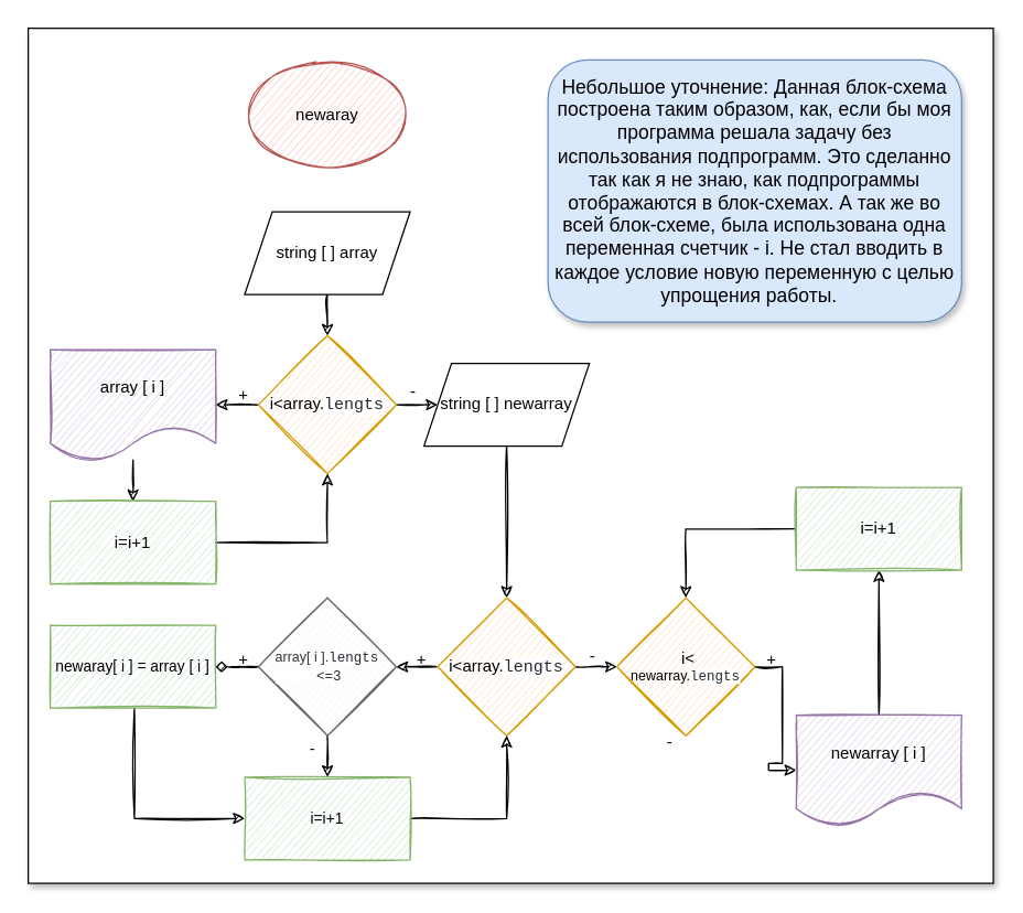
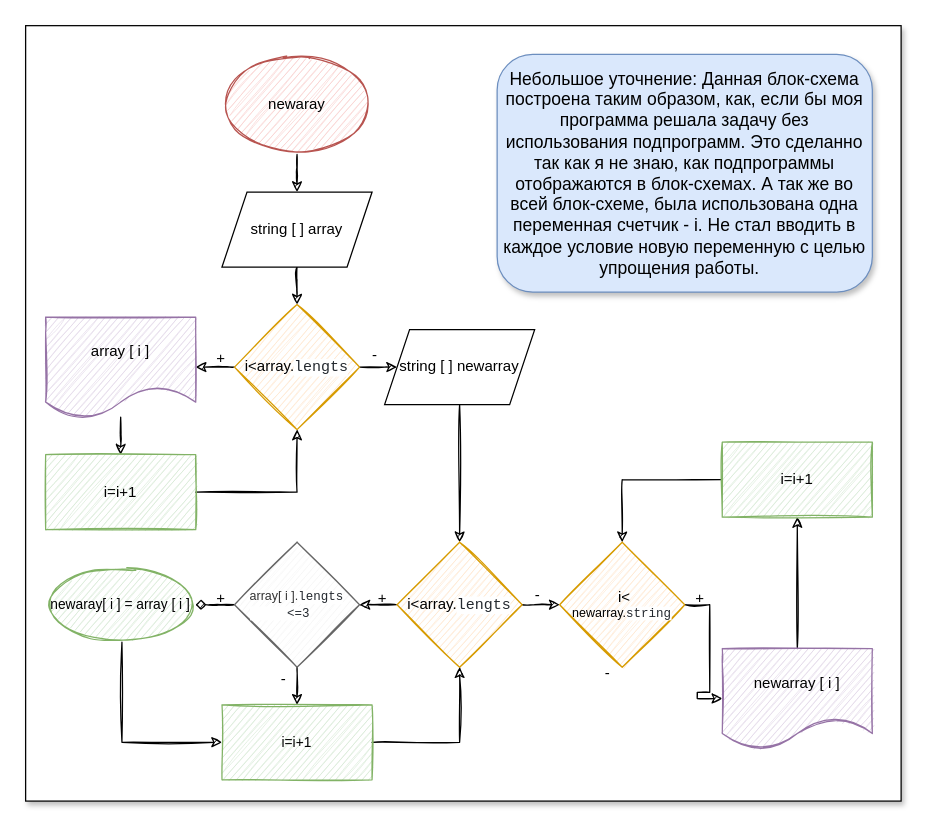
  <mxCell id="0" />
  <mxCell id="1" parent="0" />
  <mxCell id="2" value="" style="rounded=0;whiteSpace=wrap;html=1;shadow=1;glass=0;sketch=0;fontSize=14;" vertex="1" parent="1"><mxGeometry x="20" y="20" width="700" height="620" as="geometry" /></mxCell>
+ <mxCell id="3" style="edgeStyle=orthogonalEdgeStyle;rounded=0;orthogonalLoop=1;jettySize=auto;html=1;entryX=0.5;entryY=0;entryDx=0;entryDy=0;sketch=1;" edge="1" parent="1" source="4" target="6"><mxGeometry relative="1" as="geometry" /></mxCell>
  <mxCell id="4" value="newaray" style="ellipse;whiteSpace=wrap;html=1;fillColor=#f8cecc;strokeColor=#b85450;sketch=1;" vertex="1" parent="1"><mxGeometry x="177" y="43" width="120" height="80" as="geometry" /></mxCell>
  <mxCell id="5" value="" style="edgeStyle=orthogonalEdgeStyle;rounded=0;orthogonalLoop=1;jettySize=auto;html=1;sketch=1;" edge="1" parent="1" source="6" target="9"><mxGeometry relative="1" as="geometry" /></mxCell>
  <mxCell id="6" value="string [ ] array" style="shape=parallelogram;perimeter=parallelogramPerimeter;whiteSpace=wrap;html=1;fixedSize=1;rounded=0;sketch=0;" vertex="1" parent="1"><mxGeometry x="177" y="153" width="120" height="60" as="geometry" /></mxCell>
  <mxCell id="7" style="edgeStyle=orthogonalEdgeStyle;rounded=0;orthogonalLoop=1;jettySize=auto;html=1;entryX=1;entryY=0.5;entryDx=0;entryDy=0;sketch=1;" edge="1" parent="1" source="9" target="12"><mxGeometry relative="1" as="geometry"><mxPoint x="147" y="293" as="targetPoint" /></mxGeometry></mxCell>
  <mxCell id="8" style="edgeStyle=orthogonalEdgeStyle;rounded=0;orthogonalLoop=1;jettySize=auto;html=1;entryX=0;entryY=0.5;entryDx=0;entryDy=0;sketch=1;" edge="1" parent="1" source="9"><mxGeometry relative="1" as="geometry"><mxPoint x="317" y="293" as="targetPoint" /></mxGeometry></mxCell>
  <mxCell id="9" value="&lt;div style=&quot;text-align: start;&quot;&gt;&lt;span style=&quot;background-color: initial;&quot;&gt;i&amp;lt;array.&lt;/span&gt;&lt;font face=&quot;ui-monospace, SFMono-Regular, SF Mono, Menlo, Consolas, Liberation Mono, monospace&quot; color=&quot;#24292f&quot;&gt;&lt;span style=&quot;background-color: rgb(255, 255, 255);&quot;&gt;lengts&lt;/span&gt;&lt;/font&gt;&lt;/div&gt;" style="rhombus;whiteSpace=wrap;html=1;rounded=0;sketch=1;fillColor=#ffe6cc;strokeColor=#d79b00;" vertex="1" parent="1"><mxGeometry x="187" y="243" width="100" height="100" as="geometry" /></mxCell>
  <mxCell id="10" value="+" style="text;html=1;align=center;verticalAlign=middle;resizable=0;points=[];autosize=1;strokeColor=none;fillColor=none;sketch=1;" vertex="1" parent="1"><mxGeometry x="161" y="271" width="30" height="30" as="geometry" /></mxCell>
  <mxCell id="11" style="edgeStyle=orthogonalEdgeStyle;rounded=0;orthogonalLoop=1;jettySize=auto;html=1;entryX=0.5;entryY=0;entryDx=0;entryDy=0;sketch=1;" edge="1" parent="1" source="12" target="14"><mxGeometry relative="1" as="geometry" /></mxCell>
  <mxCell id="12" value="array [ i ]" style="shape=document;whiteSpace=wrap;html=1;boundedLbl=1;rounded=1;sketch=1;fillColor=#e1d5e7;strokeColor=#9673a6;" vertex="1" parent="1"><mxGeometry x="36" y="253" width="120" height="80" as="geometry" /></mxCell>
  <mxCell id="13" style="edgeStyle=orthogonalEdgeStyle;rounded=0;orthogonalLoop=1;jettySize=auto;html=1;entryX=0.5;entryY=1;entryDx=0;entryDy=0;sketch=1;" edge="1" parent="1" source="14" target="9"><mxGeometry relative="1" as="geometry" /></mxCell>
  <mxCell id="14" value="i=i+1" style="rounded=0;whiteSpace=wrap;html=1;sketch=1;fillColor=#d5e8d4;strokeColor=#82b366;" vertex="1" parent="1"><mxGeometry x="36" y="363" width="120" height="60" as="geometry" /></mxCell>
  <mxCell id="15" value="-" style="text;html=1;align=center;verticalAlign=middle;resizable=0;points=[];autosize=1;strokeColor=none;fillColor=none;sketch=1;" vertex="1" parent="1"><mxGeometry x="284" y="269" width="30" height="30" as="geometry" /></mxCell>
  <mxCell id="16" style="edgeStyle=orthogonalEdgeStyle;rounded=0;orthogonalLoop=1;jettySize=auto;html=1;entryX=0.5;entryY=0;entryDx=0;entryDy=0;sketch=1;" edge="1" parent="1" source="17" target="20"><mxGeometry relative="1" as="geometry"><mxPoint x="367" y="353" as="targetPoint" /></mxGeometry></mxCell>
  <mxCell id="17" value="string [ ] newarray" style="shape=parallelogram;perimeter=parallelogramPerimeter;whiteSpace=wrap;html=1;fixedSize=1;rounded=0;sketch=0;" vertex="1" parent="1"><mxGeometry x="307" y="263" width="120" height="60" as="geometry" /></mxCell>
  <mxCell id="18" style="edgeStyle=orthogonalEdgeStyle;rounded=0;orthogonalLoop=1;jettySize=auto;html=1;entryX=1;entryY=0.5;entryDx=0;entryDy=0;sketch=1;" edge="1" parent="1" source="20" target="23"><mxGeometry relative="1" as="geometry" /></mxCell>
  <mxCell id="19" style="edgeStyle=orthogonalEdgeStyle;rounded=0;orthogonalLoop=1;jettySize=auto;html=1;fontSize=11;sketch=1;" edge="1" parent="1" source="20" target="32"><mxGeometry relative="1" as="geometry" /></mxCell>
  <mxCell id="20" value="&lt;div style=&quot;text-align: start;&quot;&gt;&lt;span style=&quot;background-color: initial;&quot;&gt;i&amp;lt;array.&lt;/span&gt;&lt;font face=&quot;ui-monospace, SFMono-Regular, SF Mono, Menlo, Consolas, Liberation Mono, monospace&quot; color=&quot;#24292f&quot;&gt;&lt;span style=&quot;background-color: rgb(255, 255, 255);&quot;&gt;lengts&lt;/span&gt;&lt;/font&gt;&lt;/div&gt;" style="rhombus;whiteSpace=wrap;html=1;rounded=0;sketch=1;fillColor=#ffe6cc;strokeColor=#d79b00;" vertex="1" parent="1"><mxGeometry x="317" y="433" width="100" height="100" as="geometry" /></mxCell>
  <mxCell id="21" style="edgeStyle=orthogonalEdgeStyle;rounded=0;orthogonalLoop=1;jettySize=auto;html=1;entryX=1;entryY=0.5;entryDx=0;entryDy=0;fontSize=11;sketch=1;endArrow=diamond;" edge="1" parent="1" source="23" target="26"><mxGeometry relative="1" as="geometry" /></mxCell>
  <mxCell id="22" style="edgeStyle=orthogonalEdgeStyle;rounded=0;orthogonalLoop=1;jettySize=auto;html=1;entryX=0.5;entryY=0;entryDx=0;entryDy=0;fontSize=11;sketch=1;" edge="1" parent="1" source="23" target="29"><mxGeometry relative="1" as="geometry" /></mxCell>
  <mxCell id="23" value="&lt;div style=&quot;text-align: start; font-size: 10px;&quot;&gt;&lt;span style=&quot;background-color: initial; font-size: 10px;&quot;&gt;array[ i ].&lt;/span&gt;&lt;font face=&quot;ui-monospace, SFMono-Regular, SF Mono, Menlo, Consolas, Liberation Mono, monospace&quot; color=&quot;#24292f&quot; style=&quot;font-size: 10px;&quot;&gt;&lt;span style=&quot;background-color: rgb(255, 255, 255); font-size: 10px;&quot;&gt;lengts&lt;/span&gt;&lt;/font&gt;&lt;/div&gt;&lt;div style=&quot;text-align: start; font-size: 10px;&quot;&gt;&lt;font face=&quot;ui-monospace, SFMono-Regular, SF Mono, Menlo, Consolas, Liberation Mono, monospace&quot; color=&quot;#24292f&quot; style=&quot;font-size: 10px;&quot;&gt;&lt;span style=&quot;background-color: rgb(255, 255, 255); font-size: 10px;&quot;&gt;&amp;nbsp; &amp;nbsp; &amp;nbsp;&amp;lt;=3&lt;/span&gt;&lt;/font&gt;&lt;/div&gt;" style="rhombus;whiteSpace=wrap;html=1;rounded=0;fontSize=10;sketch=1;fillColor=#f5f5f5;strokeColor=#666666;fontColor=#333333;" vertex="1" parent="1"><mxGeometry x="187" y="433" width="100" height="100" as="geometry" /></mxCell>
  <mxCell id="24" value="+" style="text;html=1;align=center;verticalAlign=middle;resizable=0;points=[];autosize=1;strokeColor=none;fillColor=none;sketch=1;" vertex="1" parent="1"><mxGeometry x="290" y="463" width="30" height="30" as="geometry" /></mxCell>
  <mxCell id="25" style="edgeStyle=orthogonalEdgeStyle;rounded=0;sketch=1;orthogonalLoop=1;jettySize=auto;html=1;entryX=0;entryY=0.5;entryDx=0;entryDy=0;fontSize=14;" edge="1" parent="1" source="26" target="29"><mxGeometry relative="1" as="geometry"><Array as="points"><mxPoint x="97" y="593" /></Array></mxGeometry></mxCell>
- <mxCell id="26" value="newaray[ i ] = array [ i ]&lt;br&gt;" style="rounded=0;whiteSpace=wrap;html=1;fontSize=11;sketch=1;fillColor=#d5e8d4;strokeColor=#82b366;" vertex="1" parent="1"><mxGeometry x="36" y="453" width="120" height="60" as="geometry" /></mxCell>
+ <mxCell id="26" value="newaray[ i ] = array [ i ]&lt;br&gt;" style="ellipse;whiteSpace=wrap;html=1;fontSize=11;sketch=1;fillColor=#d5e8d4;strokeColor=#82b366;" vertex="1" parent="1"><mxGeometry x="36" y="453" width="120" height="60" as="geometry" /></mxCell>
  <mxCell id="27" value="+" style="text;html=1;align=center;verticalAlign=middle;resizable=0;points=[];autosize=1;strokeColor=none;fillColor=none;sketch=1;" vertex="1" parent="1"><mxGeometry x="161" y="463" width="30" height="30" as="geometry" /></mxCell>
  <mxCell id="28" style="edgeStyle=orthogonalEdgeStyle;rounded=0;sketch=1;orthogonalLoop=1;jettySize=auto;html=1;entryX=0.5;entryY=1;entryDx=0;entryDy=0;fontSize=14;" edge="1" parent="1" source="29" target="20"><mxGeometry relative="1" as="geometry" /></mxCell>
  <mxCell id="29" value="i=i+1" style="rounded=0;whiteSpace=wrap;html=1;fontSize=11;sketch=1;fillColor=#d5e8d4;strokeColor=#82b366;" vertex="1" parent="1"><mxGeometry x="177" y="563" width="120" height="60" as="geometry" /></mxCell>
  <mxCell id="30" value="-" style="text;html=1;align=center;verticalAlign=middle;resizable=0;points=[];autosize=1;strokeColor=none;fillColor=none;sketch=1;" vertex="1" parent="1"><mxGeometry x="211" y="528" width="30" height="30" as="geometry" /></mxCell>
  <mxCell id="31" style="edgeStyle=orthogonalEdgeStyle;rounded=0;orthogonalLoop=1;jettySize=auto;html=1;entryX=0;entryY=0.5;entryDx=0;entryDy=0;fontSize=12;sketch=1;" edge="1" parent="1" source="32" target="35"><mxGeometry relative="1" as="geometry" /></mxCell>
- <mxCell id="32" value="&lt;div style=&quot;text-align: start; font-size: 12px;&quot;&gt;&lt;span style=&quot;background-color: initial; font-size: 12px;&quot;&gt;&amp;nbsp; &amp;nbsp; &amp;nbsp; &amp;nbsp; &amp;nbsp; &amp;nbsp;i&amp;lt;&amp;nbsp;&amp;nbsp;&lt;/span&gt;&lt;/div&gt;&lt;div style=&quot;text-align: start; font-size: 10px;&quot;&gt;&lt;span style=&quot;background-color: initial;&quot;&gt;newarray.&lt;/span&gt;&lt;font face=&quot;ui-monospace, SFMono-Regular, SF Mono, Menlo, Consolas, Liberation Mono, monospace&quot; color=&quot;#24292f&quot; style=&quot;font-size: 10px;&quot;&gt;&lt;span style=&quot;background-color: rgb(255, 255, 255);&quot;&gt;lengts&lt;/span&gt;&lt;/font&gt;&lt;/div&gt;" style="rhombus;whiteSpace=wrap;html=1;rounded=0;fontSize=12;sketch=1;fillColor=#ffe6cc;strokeColor=#d79b00;" vertex="1" parent="1"><mxGeometry x="447" y="433" width="100" height="100" as="geometry" /></mxCell>
+ <mxCell id="32" value="&lt;div style=&quot;text-align: start; font-size: 12px;&quot;&gt;&lt;span style=&quot;background-color: initial; font-size: 12px;&quot;&gt;&amp;nbsp; &amp;nbsp; &amp;nbsp; &amp;nbsp; &amp;nbsp; &amp;nbsp;i&amp;lt;&amp;nbsp;&amp;nbsp;&lt;/span&gt;&lt;/div&gt;&lt;div style=&quot;text-align: start; font-size: 10px;&quot;&gt;&lt;span style=&quot;background-color: initial;&quot;&gt;newarray.&lt;/span&gt;&lt;font face=&quot;ui-monospace, SFMono-Regular, SF Mono, Menlo, Consolas, Liberation Mono, monospace&quot; color=&quot;#24292f&quot; style=&quot;font-size: 10px;&quot;&gt;&lt;span style=&quot;background-color: rgb(255, 255, 255);&quot;&gt;string&lt;/span&gt;&lt;/font&gt;&lt;/div&gt;" style="rhombus;whiteSpace=wrap;html=1;rounded=0;fontSize=12;sketch=1;fillColor=#ffe6cc;strokeColor=#d79b00;" vertex="1" parent="1"><mxGeometry x="447" y="433" width="100" height="100" as="geometry" /></mxCell>
  <mxCell id="33" value="-" style="text;html=1;align=center;verticalAlign=middle;resizable=0;points=[];autosize=1;strokeColor=none;fillColor=none;sketch=1;" vertex="1" parent="1"><mxGeometry x="414" y="461" width="30" height="30" as="geometry" /></mxCell>
  <mxCell id="34" style="edgeStyle=orthogonalEdgeStyle;rounded=0;orthogonalLoop=1;jettySize=auto;html=1;fontSize=12;sketch=1;" edge="1" parent="1" source="35" target="37"><mxGeometry relative="1" as="geometry" /></mxCell>
  <mxCell id="35" value="newarray [ i ]" style="shape=document;whiteSpace=wrap;html=1;boundedLbl=1;rounded=1;sketch=1;fillColor=#e1d5e7;strokeColor=#9673a6;" vertex="1" parent="1"><mxGeometry x="577" y="518" width="120" height="80" as="geometry" /></mxCell>
  <mxCell id="36" style="edgeStyle=orthogonalEdgeStyle;rounded=0;orthogonalLoop=1;jettySize=auto;html=1;entryX=0.5;entryY=0;entryDx=0;entryDy=0;fontSize=12;sketch=1;" edge="1" parent="1" source="37" target="32"><mxGeometry relative="1" as="geometry" /></mxCell>
  <mxCell id="37" value="i=i+1" style="rounded=0;whiteSpace=wrap;html=1;sketch=1;fillColor=#d5e8d4;strokeColor=#82b366;" vertex="1" parent="1"><mxGeometry x="577" y="353" width="120" height="60" as="geometry" /></mxCell>
  <mxCell id="38" value="+" style="text;html=1;align=center;verticalAlign=middle;resizable=0;points=[];autosize=1;strokeColor=none;fillColor=none;sketch=1;" vertex="1" parent="1"><mxGeometry x="544" y="463" width="30" height="30" as="geometry" /></mxCell>
  <mxCell id="39" value="-" style="text;html=1;align=center;verticalAlign=middle;resizable=0;points=[];autosize=1;strokeColor=none;fillColor=none;sketch=1;" vertex="1" parent="1"><mxGeometry x="470" y="523" width="30" height="30" as="geometry" /></mxCell>
  <mxCell id="40" value="Небольшое уточнение: Данная блок-схема построена таким образом, как, если бы моя программа решала задачу без использования подпрограмм. Это сделанно так как я не знаю, как подпрограммы отображаются в блок-схемах. А так же во всей блок-схеме, была использована одна переменная счетчик - i. Не стал вводить в каждое условие новую переменную с целью упрощения работы.&amp;nbsp;&amp;nbsp;" style="rounded=1;whiteSpace=wrap;html=1;fontSize=14;fillColor=#dae8fc;strokeColor=#6c8ebf;sketch=0;glass=0;shadow=1;" vertex="1" parent="1"><mxGeometry x="397" y="43" width="300" height="190" as="geometry" /></mxCell>
